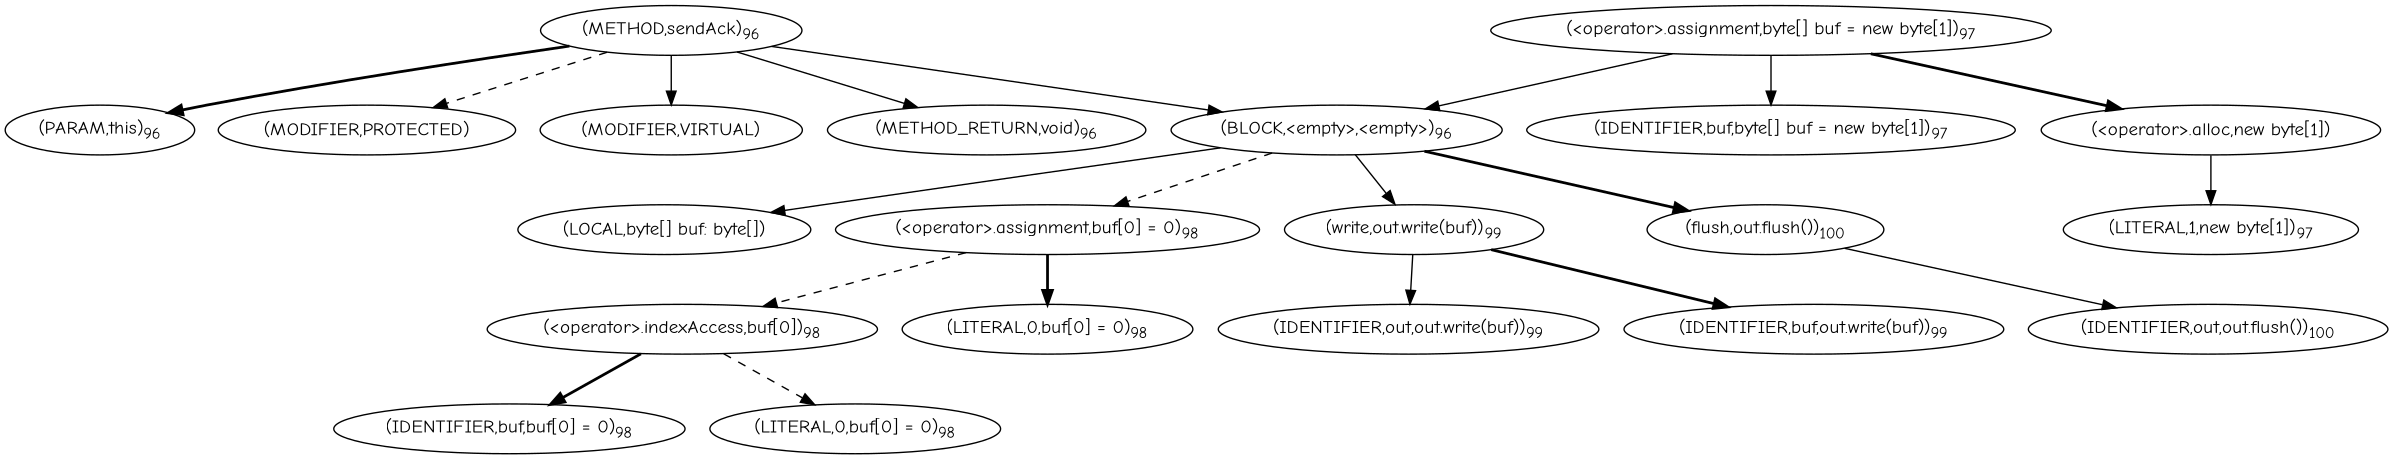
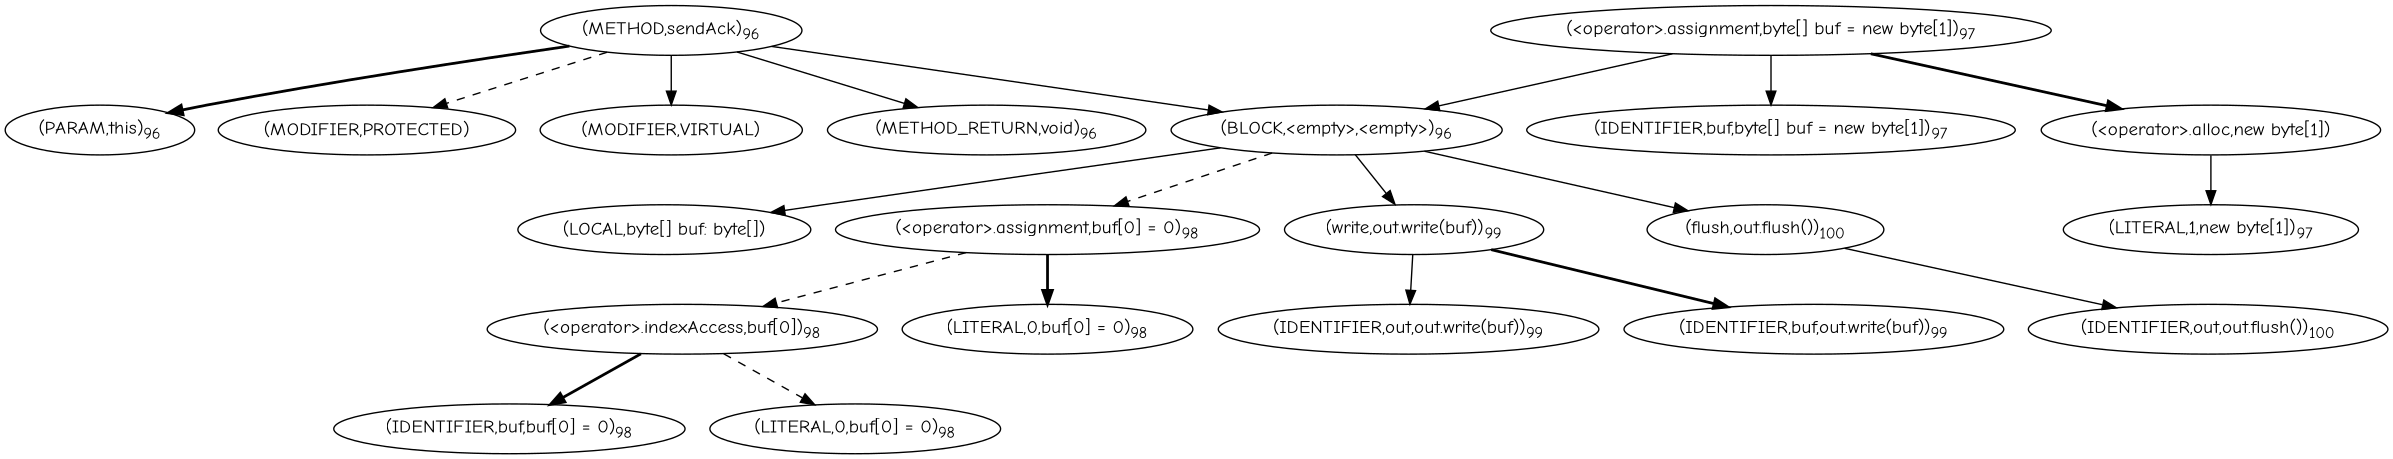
  digraph {
    fontname="Comic Neue"
    node [fontname="Comic Neue"]
    edge [fontname="Comic Neue" style=solid]
    n1 [label=<(METHOD,sendAck)<SUB>96</SUB>>]
    n2 [label=<(PARAM,this)<SUB>96</SUB>>]
    n3 [label=<(BLOCK,&lt;empty&gt;,&lt;empty&gt;)<SUB>96</SUB>>]
    n4 [label=<(MODIFIER,PROTECTED)>]
    n5 [label=<(MODIFIER,VIRTUAL)>]
    n6 [label=<(METHOD_RETURN,void)<SUB>96</SUB>>]
    n7 [label=<(LOCAL,byte[] buf: byte[])>]
    n8 [label=<(&lt;operator&gt;.assignment,buf[0] = 0)<SUB>98</SUB>>]
    n9 [label=<(write,out.write(buf))<SUB>99</SUB>>]
    n10 [label=<(flush,out.flush())<SUB>100</SUB>>]
    n11 [label=<(&lt;operator&gt;.assignment,byte[] buf = new byte[1])<SUB>97</SUB>>]
    n12 [label=<(IDENTIFIER,buf,byte[] buf = new byte[1])<SUB>97</SUB>>]
    n13 [label=<(&lt;operator&gt;.alloc,new byte[1])>]
    n14 [label=<(&lt;operator&gt;.indexAccess,buf[0])<SUB>98</SUB>>]
    n15 [label=<(LITERAL,0,buf[0] = 0)<SUB>98</SUB>>]
    n16 [label=<(IDENTIFIER,out,out.write(buf))<SUB>99</SUB>>]
    n17 [label=<(IDENTIFIER,buf,out.write(buf))<SUB>99</SUB>>]
    n18 [label=<(IDENTIFIER,out,out.flush())<SUB>100</SUB>>]
    n19 [label=<(LITERAL,1,new byte[1])<SUB>97</SUB>>]
    n20 [label=<(IDENTIFIER,buf,buf[0] = 0)<SUB>98</SUB>>]
    n21 [label=<(LITERAL,0,buf[0] = 0)<SUB>98</SUB>>]
    n1 -> n2 [style=bold]
    n1 -> n3
    n1 -> n4 [style=dashed]
    n1 -> n5
    n1 -> n6
    n3 -> n7
    n3 -> n8 [style=dashed]
    n3 -> n9
-   n3 -> n10 [style=bold]
+   n3 -> n10
    n8 -> n14 [style=dashed]
    n8 -> n15 [style=bold]
    n9 -> n16
    n9 -> n17 [style=bold]
    n10 -> n18
    n11 -> n3
    n11 -> n12
    n11 -> n13 [style=bold]
    n13 -> n19
    n14 -> n20 [style=bold]
    n14 -> n21 [style=dashed]
  }
